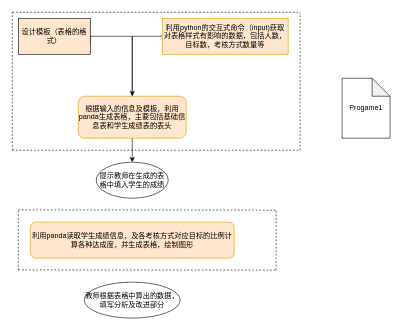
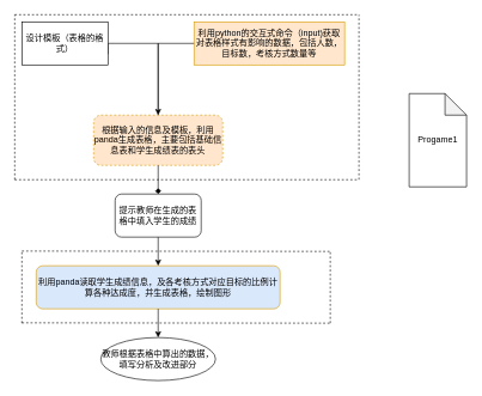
  <mxCell id="0" />
  <mxCell id="1" parent="0" />
  <mxCell id="2" style="edgeStyle=orthogonalEdgeStyle;rounded=0;orthogonalLoop=1;jettySize=auto;html=1;exitX=1;exitY=0.75;exitDx=0;exitDy=0;entryX=0;entryY=0.75;entryDx=0;entryDy=0;" parent="1" source="3" target="4" edge="1"><mxGeometry relative="1" as="geometry"><mxPoint x="190" y="75" as="targetPoint" /><Array as="points"><mxPoint x="150" y="60" /><mxPoint x="220" y="60" /></Array></mxGeometry></mxCell>
- <mxCell id="3" value="设计模板（表格的格式）" style="rounded=0;whiteSpace=wrap;html=1;fillColor=#ffe6cc;" parent="1" vertex="1"><mxGeometry x="30" y="30" width="120" height="60" as="geometry" /></mxCell>
- <mxCell id="4" value="根据输入的信息及模板，利用panda生成表格，主要包括基础信息表和学生成绩表的表头" style="rounded=1;whiteSpace=wrap;html=1;fillColor=#ffe6cc;strokeColor=#d79b00;" parent="1" vertex="1"><mxGeometry x="130" y="160" width="180" height="70" as="geometry" /></mxCell>
+ <mxCell id="3" value="设计模板（表格的格式）" style="rounded=0;whiteSpace=wrap;html=1;" parent="1" vertex="1"><mxGeometry x="30" y="30" width="120" height="60" as="geometry" /></mxCell>
+ <mxCell id="4" value="根据输入的信息及模板，利用panda生成表格，主要包括基础信息表和学生成绩表的表头" style="rounded=1;whiteSpace=wrap;html=1;fillColor=#ffe6cc;strokeColor=#d79b00;dashed=1;" parent="1" vertex="1"><mxGeometry x="130" y="160" width="180" height="70" as="geometry" /></mxCell>
  <mxCell id="5" value="&lt;span style=&quot;white-space: normal&quot;&gt;利用python的交互式命令（input)获取对表格样式有影响的数据，包括人数，目标数，考核方式数量等&lt;/span&gt;" style="rounded=0;whiteSpace=wrap;html=1;fillColor=#ffe6cc;strokeColor=#d79b00;" parent="1" vertex="1"><mxGeometry x="270" y="30" width="210" height="60" as="geometry" /></mxCell>
  <mxCell id="6" value="" style="endArrow=none;html=1;" parent="1" edge="1"><mxGeometry width="50" height="50" relative="1" as="geometry"><mxPoint x="220" y="60" as="sourcePoint" /><mxPoint x="270" y="60" as="targetPoint" /><Array as="points"><mxPoint x="270" y="60" /></Array></mxGeometry></mxCell>
  <mxCell id="7" value="" style="endArrow=classic;html=1;entryX=0.5;entryY=0;entryDx=0;entryDy=0;" parent="1" target="4" edge="1"><mxGeometry width="50" height="50" relative="1" as="geometry"><mxPoint x="220" y="60" as="sourcePoint" /><mxPoint x="270" as="targetPoint" y="10" /></mxGeometry></mxCell>
- <mxCell id="8" value="" style="endArrow=classic;html=1;exitX=0.5;exitY=1;exitDx=0;exitDy=0;" parent="1" source="4" target="9" edge="1"><mxGeometry width="50" height="50" relative="1" as="geometry"><mxPoint x="30" y="300" as="sourcePoint" /><mxPoint x="220" y="300" as="targetPoint" /></mxGeometry></mxCell>
- <mxCell id="9" value="提示教师在生成的表格中填入学生的成绩" style="ellipse;whiteSpace=wrap;html=1;" parent="1" vertex="1"><mxGeometry x="160" y="270" width="120" height="60" as="geometry" /></mxCell>
- <mxCell id="10" value="利用panda读取学生成绩信息，及各考核方式对应目标的比例计算各种达成度，并生成表格，绘制图形" style="rounded=1;whiteSpace=wrap;html=1;fillColor=#ffe6cc;strokeColor=#d79b00;" parent="1" vertex="1"><mxGeometry x="50" y="370" width="340" height="60" as="geometry" /></mxCell>
+ <mxCell id="8" value="" style="endArrow=diamond;html=1;exitX=0.5;exitY=1;exitDx=0;exitDy=0;" parent="1" source="4" target="9" edge="1"><mxGeometry width="50" height="50" relative="1" as="geometry"><mxPoint x="30" y="300" as="sourcePoint" /><mxPoint x="220" y="300" as="targetPoint" /></mxGeometry></mxCell>
+ <mxCell id="9" value="提示教师在生成的表格中填入学生的成绩" style="rounded=1;whiteSpace=wrap;html=1;" parent="1" vertex="1"><mxGeometry x="160" y="270" width="120" height="60" as="geometry" /></mxCell>
+ <mxCell id="10" value="利用panda读取学生成绩信息，及各考核方式对应目标的比例计算各种达成度，并生成表格，绘制图形" style="rounded=1;whiteSpace=wrap;html=1;fillColor=#dae8fc;strokeColor=#d79b00;" parent="1" vertex="1"><mxGeometry x="50" y="370" width="340" height="60" as="geometry" /></mxCell>
+ <mxCell id="11" value="" style="endArrow=classic;html=1;exitX=0.5;exitY=1;exitDx=0;exitDy=0;" parent="1" source="9" target="10" edge="1"><mxGeometry width="50" height="50" relative="1" as="geometry"><mxPoint x="30" y="490" as="sourcePoint" /><mxPoint x="80" y="440" as="targetPoint" /></mxGeometry></mxCell>
  <mxCell id="12" value="教师根据表格中算出的数据，填写分析及改进部分" style="ellipse;whiteSpace=wrap;html=1;" parent="1" vertex="1"><mxGeometry x="140" y="470" width="160" height="60" as="geometry" /></mxCell>
+ <mxCell id="13" value="" style="endArrow=classic;html=1;exitX=0.5;exitY=1;exitDx=0;exitDy=0;" parent="1" source="10" target="12" edge="1"><mxGeometry width="50" height="50" relative="1" as="geometry"><mxPoint x="30" y="590" as="sourcePoint" /><mxPoint x="80" y="540" as="targetPoint" /></mxGeometry></mxCell>
  <mxCell id="14" value="" style="endArrow=none;dashed=1;html=1;" parent="1" edge="1"><mxGeometry width="50" height="50" relative="1" as="geometry"><mxPoint x="20" y="250" as="sourcePoint" /><mxPoint x="500" y="250" as="targetPoint" /></mxGeometry></mxCell>
  <mxCell id="15" value="" style="endArrow=none;dashed=1;html=1;" parent="1" edge="1"><mxGeometry width="50" height="50" relative="1" as="geometry"><mxPoint x="20" y="250" as="sourcePoint" /><mxPoint x="20" y="20" as="targetPoint" /></mxGeometry></mxCell>
  <mxCell id="16" value="" style="endArrow=none;dashed=1;html=1;" parent="1" edge="1"><mxGeometry width="50" height="50" relative="1" as="geometry"><mxPoint x="500" y="250" as="sourcePoint" /><mxPoint x="500" y="20" as="targetPoint" /></mxGeometry></mxCell>
  <mxCell id="17" value="" style="endArrow=none;dashed=1;html=1;" parent="1" edge="1"><mxGeometry width="50" height="50" relative="1" as="geometry"><mxPoint x="20" y="20" as="sourcePoint" /><mxPoint x="500" y="20" as="targetPoint" /></mxGeometry></mxCell>
  <mxCell id="18" value="" style="endArrow=none;dashed=1;html=1;" parent="1" edge="1"><mxGeometry width="50" height="50" relative="1" as="geometry"><mxPoint x="30" y="450" as="sourcePoint" /><mxPoint x="30" y="350" as="targetPoint" /></mxGeometry></mxCell>
  <mxCell id="19" value="" style="endArrow=none;dashed=1;html=1;" parent="1" edge="1"><mxGeometry width="50" height="50" relative="1" as="geometry"><mxPoint x="30" y="449.5" as="sourcePoint" /><mxPoint x="460" y="450" as="targetPoint" /></mxGeometry></mxCell>
  <mxCell id="20" value="" style="endArrow=none;dashed=1;html=1;" parent="1" edge="1"><mxGeometry width="50" height="50" relative="1" as="geometry"><mxPoint x="30" y="349.5" as="sourcePoint" /><mxPoint x="460" y="350" as="targetPoint" /></mxGeometry></mxCell>
  <mxCell id="21" value="" style="endArrow=none;dashed=1;html=1;" parent="1" edge="1"><mxGeometry width="50" height="50" relative="1" as="geometry"><mxPoint x="460" y="450" as="sourcePoint" /><mxPoint x="460" y="350" as="targetPoint" /></mxGeometry></mxCell>
- <mxCell id="22" value="Progame1" style="shape=note;whiteSpace=wrap;html=1;backgroundOutline=1;darkOpacity=0.05;" parent="1" vertex="1"><mxGeometry x="570" y="130" width="80" height="100" as="geometry" /></mxCell>
+ <mxCell id="22" value="Progame1" style="shape=note;whiteSpace=wrap;html=1;backgroundOutline=1;darkOpacity=0.05;" parent="1" vertex="1"><mxGeometry x="570" y="130" width="80" height="130" as="geometry" /></mxCell>
